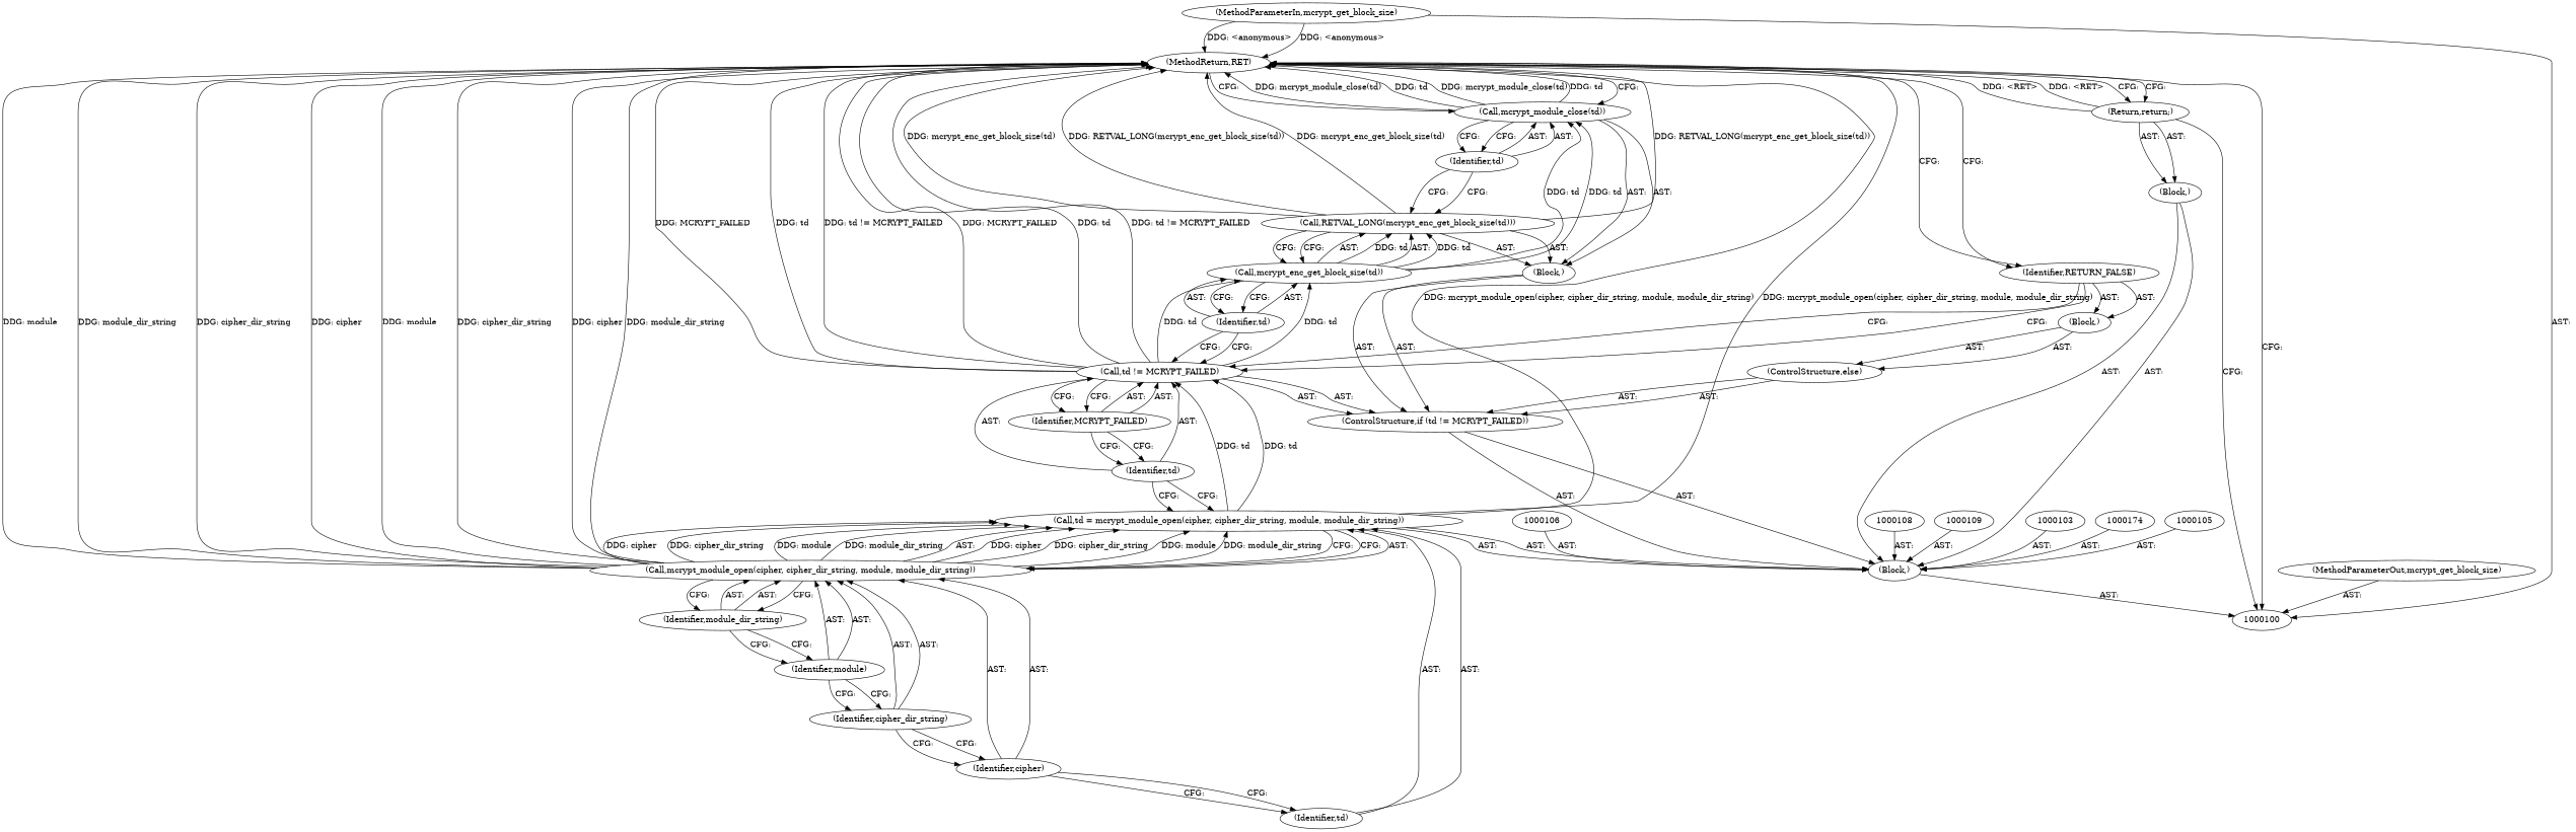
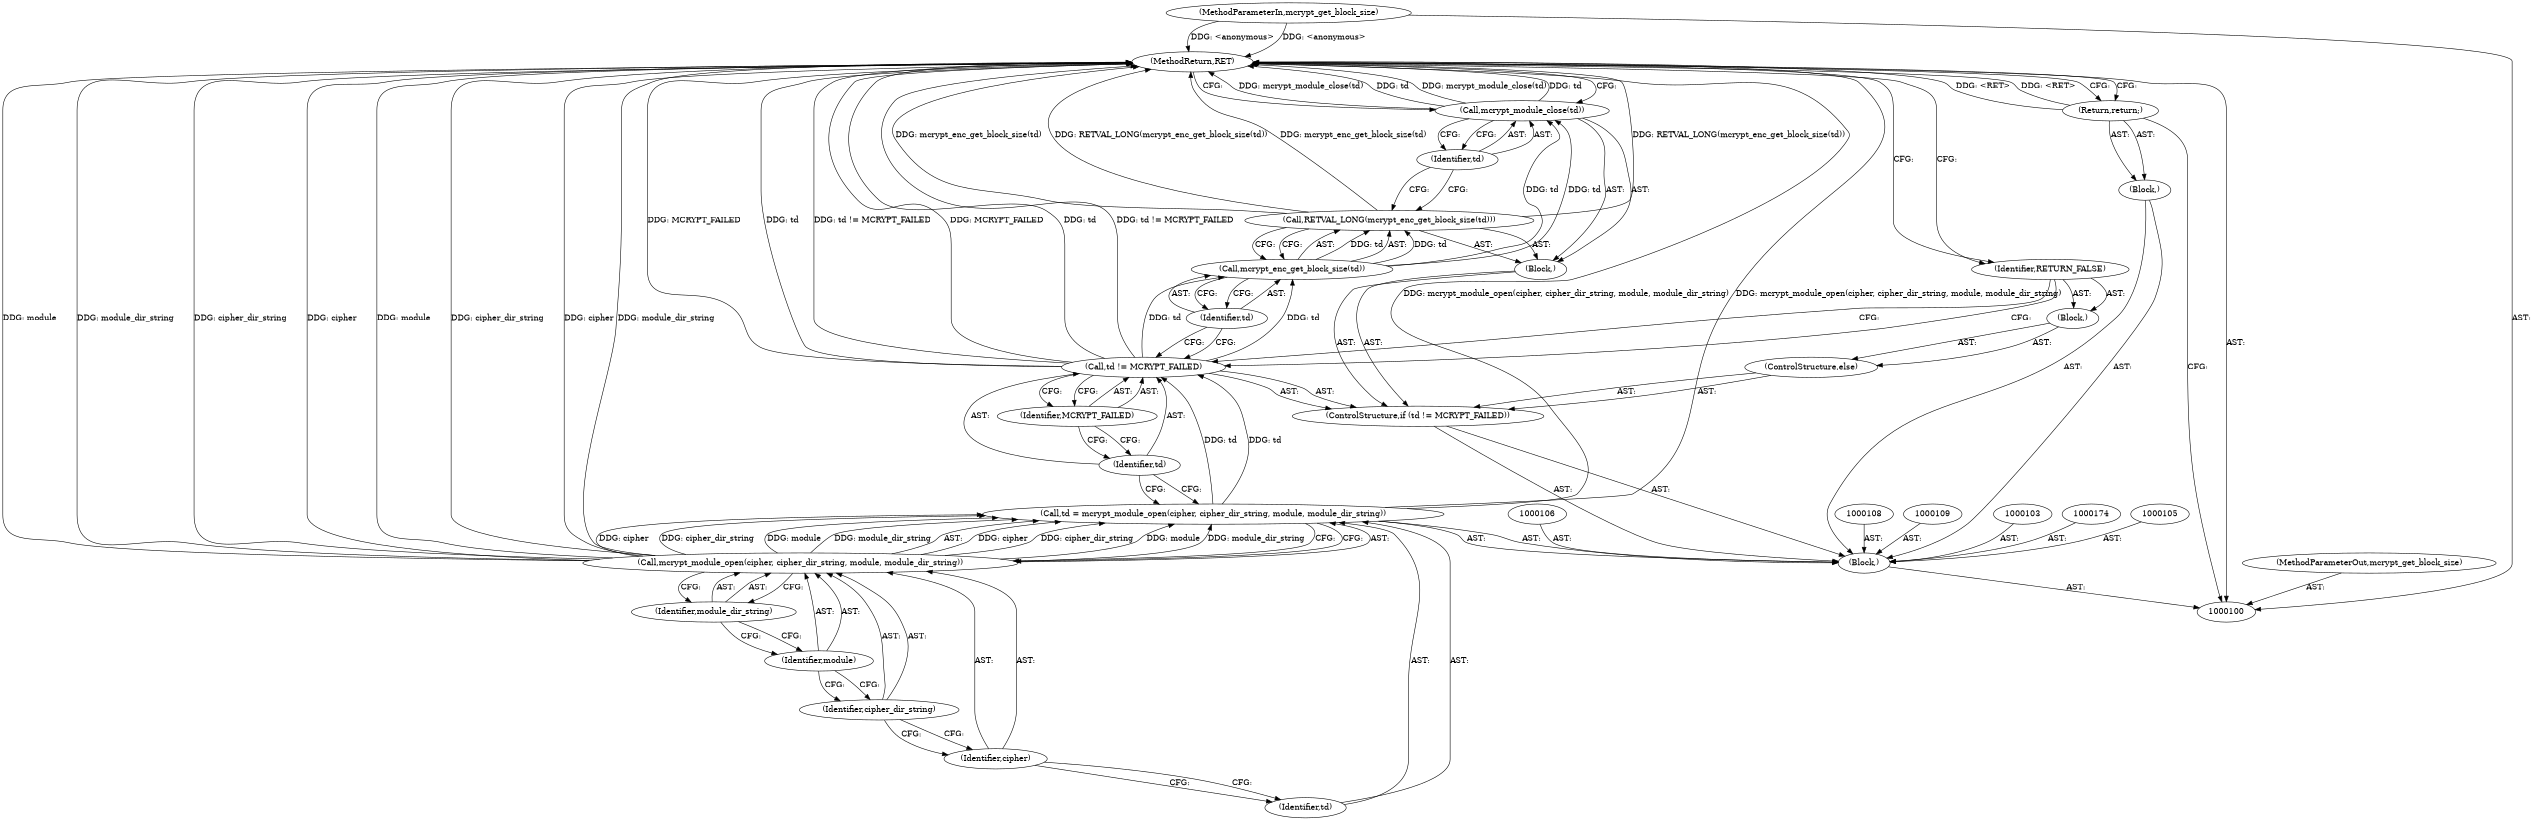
  digraph {
    n1 [label="(MethodReturn,RET)"]
    n2 [label="(Return,return;)"]
    n3 [label="(Call,mcrypt_module_close(td))"]
    n4 [label="(Identifier,RETURN_FALSE)"]
    1000100
    n6 [label="(Block,)"]
    n7 [label="(Block,)"]
    n8 [label="(Identifier,td)"]
    n9 [label="(Call,td != MCRYPT_FAILED)"]
    n10 [label="(Block,)"]
    n11 [label="(MethodParameterIn,mcrypt_get_block_size)"]
    n12 [label="(MethodParameterOut,mcrypt_get_block_size)"]
    n13 [label="(Block,)"]
    n14 [label="(Call,td = mcrypt_module_open(cipher, cipher_dir_string, module, module_dir_string))"]
    n15 [label="(Call,mcrypt_module_open(cipher, cipher_dir_string, module, module_dir_string))"]
    n16 [label="(Identifier,module_dir_string)"]
    n17 [label="(Identifier,MCRYPT_FAILED)"]
    n18 [label="(ControlStructure,if (td != MCRYPT_FAILED))"]
    n19 [label="(Call,mcrypt_enc_get_block_size(td))"]
    n20 [label="(Identifier,td)"]
    n21 [label="(Identifier,cipher)"]
    n22 [label="(Identifier,cipher_dir_string)"]
    n23 [label="(Identifier,module)"]
    n24 [label="(Identifier,td)"]
    n25 [label="(Call,RETVAL_LONG(mcrypt_enc_get_block_size(td)))"]
    n26 [label="(Identifier,td)"]
    n27 [label="(ControlStructure,else)"]
    1000103
    n29 [label=1000174]
    1000105
    1000106
    1000108
    1000109
    n1 -> n2 [label="CFG: "]
    n1 -> n2 [label="CFG: "]
    n1 -> n3 [label="CFG: "]
    n1 -> n3 [label="CFG: "]
    n1 -> n4 [label="CFG: "]
    n1 -> n4 [label="CFG: "]
-   n1 -> 1000100 [label="CFG: "]
+   n1 -> 1000100 [label="AST: "]
    n2 -> n1 [label="DDG: <RET>"]
    n2 -> n1 [label="DDG: <RET>"]
    n2 -> 1000100 [label="CFG: "]
    n2 -> n6 [label="AST: "]
    n2 -> n6 [label="AST: "]
    n3 -> n1 [label="DDG: mcrypt_module_close(td)"]
    n3 -> n1 [label="DDG: td"]
    n3 -> n1 [label="DDG: mcrypt_module_close(td)"]
    n3 -> n1 [label="DDG: td"]
    n3 -> n7 [label="AST: "]
    n3 -> n7 [label="AST: "]
    n3 -> n8 [label="CFG: "]
    n3 -> n8 [label="CFG: "]
    n4 -> n9 [label="CFG: "]
    n4 -> n9 [label="CFG: "]
    n4 -> n10 [label="AST: "]
    n4 -> n10 [label="AST: "]
    n6 -> n13 [label="AST: "]
    n6 -> n13 [label="AST: "]
    n7 -> n18 [label="AST: "]
    n7 -> n18 [label="AST: "]
    n8 -> n3 [label="AST: "]
    n8 -> n3 [label="AST: "]
    n8 -> n25 [label="CFG: "]
    n8 -> n25 [label="CFG: "]
    n9 -> n1 [label="DDG: MCRYPT_FAILED"]
    n9 -> n1 [label="DDG: td"]
    n9 -> n1 [label="DDG: td != MCRYPT_FAILED"]
    n9 -> n1 [label="DDG: MCRYPT_FAILED"]
    n9 -> n1 [label="DDG: td"]
    n9 -> n1 [label="DDG: td != MCRYPT_FAILED"]
    n9 -> n17 [label="CFG: "]
    n9 -> n17 [label="CFG: "]
    n9 -> n18 [label="AST: "]
    n9 -> n18 [label="AST: "]
    n9 -> n19 [label="DDG: td"]
    n9 -> n19 [label="DDG: td"]
    n10 -> n27 [label="AST: "]
    n10 -> n27 [label="AST: "]
    n11 -> n1 [label="DDG: <anonymous>"]
    n11 -> n1 [label="DDG: <anonymous>"]
    n11 -> 1000100 [label="AST: "]
    n12 -> 1000100 [label="AST: "]
    n13 -> 1000100 [label="AST: "]
    n14 -> n1 [label="DDG: mcrypt_module_open(cipher, cipher_dir_string, module, module_dir_string)"]
    n14 -> n1 [label="DDG: mcrypt_module_open(cipher, cipher_dir_string, module, module_dir_string)"]
    n14 -> n9 [label="DDG: td"]
    n14 -> n9 [label="DDG: td"]
    n14 -> n13 [label="AST: "]
    n14 -> n13 [label="AST: "]
    n14 -> n15 [label="CFG: "]
    n14 -> n15 [label="CFG: "]
    n15 -> n1 [label="DDG: module"]
    n15 -> n1 [label="DDG: module_dir_string"]
    n15 -> n1 [label="DDG: cipher_dir_string"]
    n15 -> n1 [label="DDG: cipher"]
    n15 -> n1 [label="DDG: module"]
    n15 -> n1 [label="DDG: module_dir_string"]
    n15 -> n1 [label="DDG: cipher_dir_string"]
    n15 -> n1 [label="DDG: cipher"]
    n15 -> n14 [label="AST: "]
    n15 -> n14 [label="DDG: cipher"]
    n15 -> n14 [label="DDG: cipher_dir_string"]
    n15 -> n14 [label="DDG: module"]
    n15 -> n14 [label="DDG: module_dir_string"]
    n15 -> n14 [label="AST: "]
    n15 -> n14 [label="DDG: cipher"]
    n15 -> n14 [label="DDG: cipher_dir_string"]
    n15 -> n14 [label="DDG: module"]
    n15 -> n14 [label="DDG: module_dir_string"]
    n15 -> n16 [label="CFG: "]
    n15 -> n16 [label="CFG: "]
    n16 -> n15 [label="AST: "]
    n16 -> n15 [label="AST: "]
    n16 -> n23 [label="CFG: "]
    n16 -> n23 [label="CFG: "]
    n17 -> n9 [label="AST: "]
    n17 -> n9 [label="AST: "]
    n17 -> n24 [label="CFG: "]
    n17 -> n24 [label="CFG: "]
    n18 -> n13 [label="AST: "]
    n18 -> n13 [label="AST: "]
    n19 -> n3 [label="DDG: td"]
    n19 -> n3 [label="DDG: td"]
    n19 -> n25 [label="AST: "]
    n19 -> n25 [label="DDG: td"]
    n19 -> n25 [label="AST: "]
    n19 -> n25 [label="DDG: td"]
    n19 -> n26 [label="CFG: "]
    n19 -> n26 [label="CFG: "]
    n20 -> n14 [label="AST: "]
    n20 -> n14 [label="AST: "]
    n21 -> n15 [label="AST: "]
    n21 -> n15 [label="AST: "]
    n21 -> n20 [label="CFG: "]
    n21 -> n20 [label="CFG: "]
    n22 -> n15 [label="AST: "]
    n22 -> n15 [label="AST: "]
    n22 -> n21 [label="CFG: "]
    n22 -> n21 [label="CFG: "]
    n23 -> n15 [label="AST: "]
    n23 -> n15 [label="AST: "]
    n23 -> n22 [label="CFG: "]
    n23 -> n22 [label="CFG: "]
    n24 -> n9 [label="AST: "]
    n24 -> n9 [label="AST: "]
    n24 -> n14 [label="CFG: "]
    n24 -> n14 [label="CFG: "]
    n25 -> n1 [label="DDG: mcrypt_enc_get_block_size(td)"]
    n25 -> n1 [label="DDG: RETVAL_LONG(mcrypt_enc_get_block_size(td))"]
    n25 -> n1 [label="DDG: mcrypt_enc_get_block_size(td)"]
    n25 -> n1 [label="DDG: RETVAL_LONG(mcrypt_enc_get_block_size(td))"]
    n25 -> n7 [label="AST: "]
    n25 -> n7 [label="AST: "]
    n25 -> n19 [label="CFG: "]
    n25 -> n19 [label="CFG: "]
    n26 -> n9 [label="CFG: "]
    n26 -> n9 [label="CFG: "]
    n26 -> n19 [label="AST: "]
    n26 -> n19 [label="AST: "]
    n27 -> n18 [label="AST: "]
    n27 -> n18 [label="AST: "]
    1000103 -> n13 [label="AST: "]
    n29 -> n13 [label="AST: "]
    1000105 -> n13 [label="AST: "]
    1000106 -> n13 [label="AST: "]
    1000108 -> n13 [label="AST: "]
    1000109 -> n13 [label="AST: "]
  }
